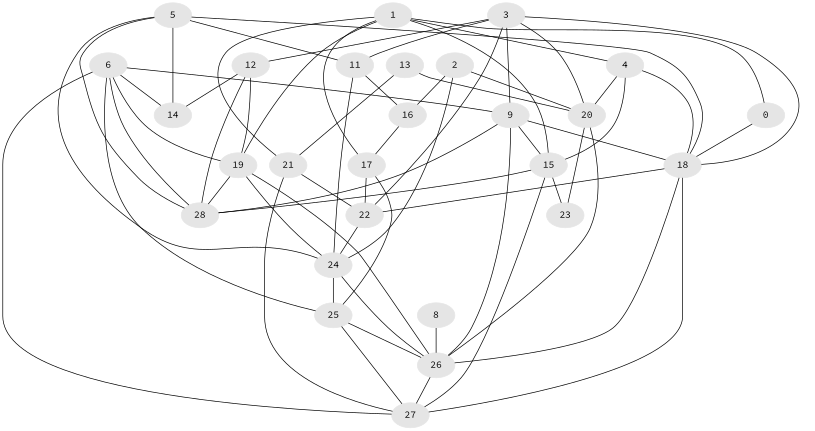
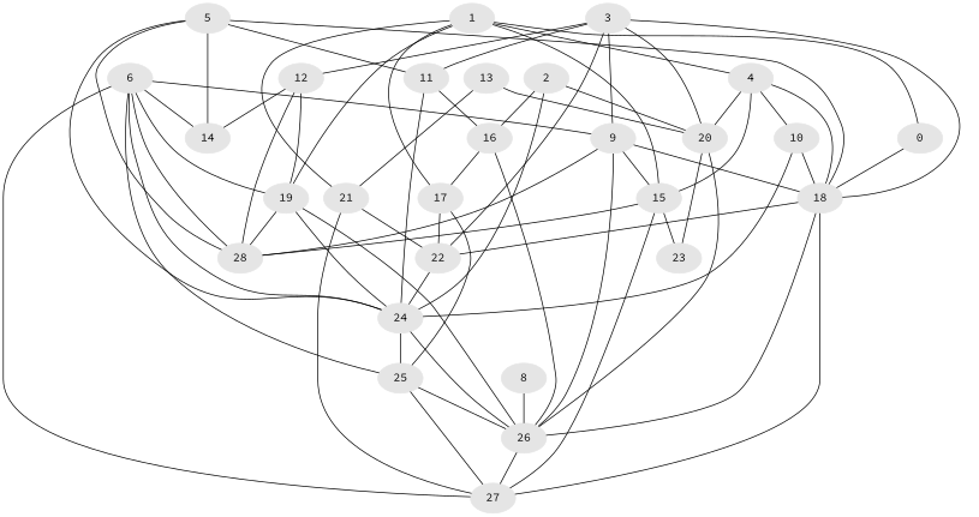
  graph {
    fontname="Source Code Pro"
    node [color=gray90 fontname="Source Code Pro" style=filled]
    edge [fontname="Source Code Pro" weight=1.0]
    1
    4
    n3 [label=0]
    15
    17
    19
    21
    20
    18
+   10
    28
    27
    23
    22
    25
    24
    26
    2
    16
    3
    9
    11
    12
    14
    5
    6
    8
    13
    1 -- 4
    1 -- n3
    1 -- 15
    1 -- 17
    1 -- 19
    1 -- 21
    4 -- 15
    4 -- 20 [weight=2.0]
    4 -- 18 [weight=2.0]
+   4 -- 10
    n3 -- 18
    15 -- 28
    15 -- 27
    15 -- 23 [weight=2.0]
    17 -- 22
    17 -- 25 [weight=2.0]
    19 -- 28
    19 -- 24
    19 -- 26
    21 -- 27
    21 -- 22
    20 -- 23
    20 -- 26
    18 -- 27
    18 -- 22
    18 -- 26
+   10 -- 18 [weight=2.0]
+   10 -- 24
    22 -- 24
    25 -- 27
    25 -- 26 [weight=2.0]
    24 -- 25
    24 -- 26
    26 -- 27
    2 -- 20
    2 -- 24
    2 -- 16
    16 -- 17
+   16 -- 26
    3 -- 20
    3 -- 18
    3 -- 22
    3 -- 9
    3 -- 11
    3 -- 12
    9 -- 15
    9 -- 18
    9 -- 28
    9 -- 26
    11 -- 24
    11 -- 16
    12 -- 19
    12 -- 28
    12 -- 14
    5 -- 18
    5 -- 28
    5 -- 24
    5 -- 11
    5 -- 14
    6 -- 19
    6 -- 28
    6 -- 27
    6 -- 25
+   6 -- 24
    6 -- 9
    6 -- 14
    8 -- 26 [weight=2.0]
    13 -- 21
    13 -- 20
  }
